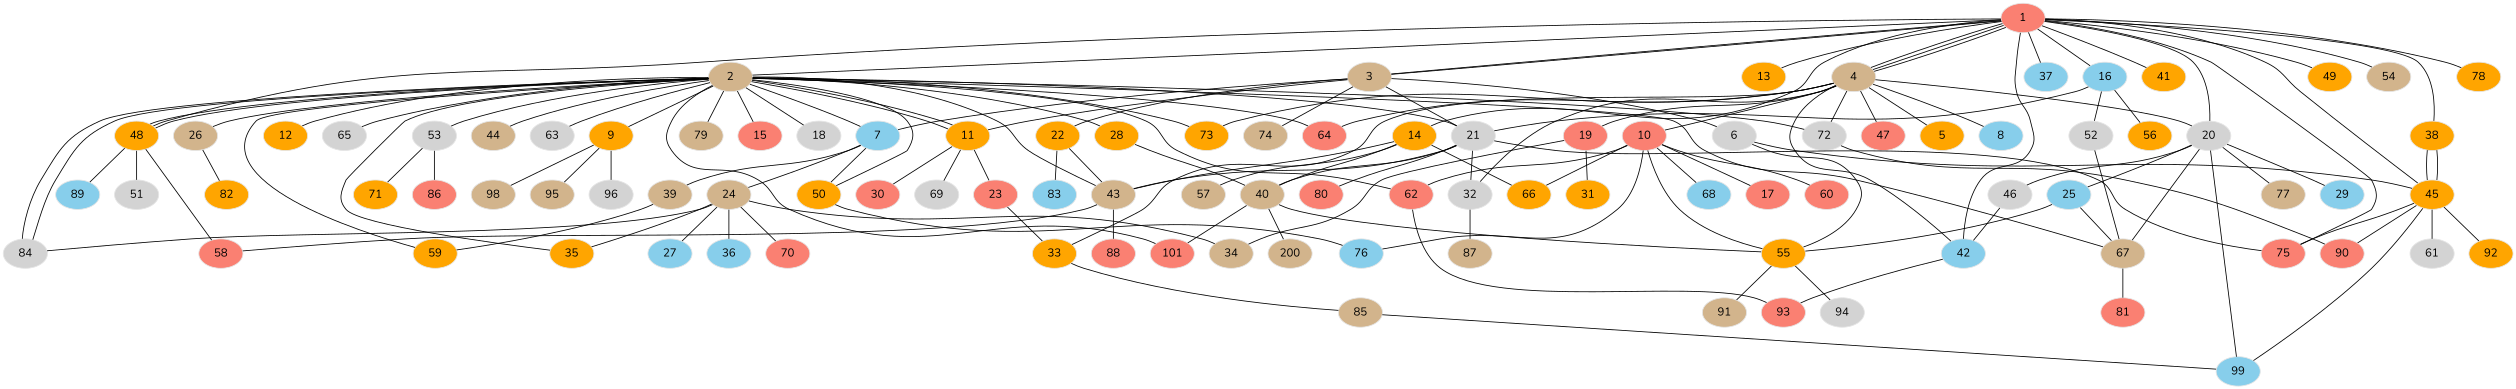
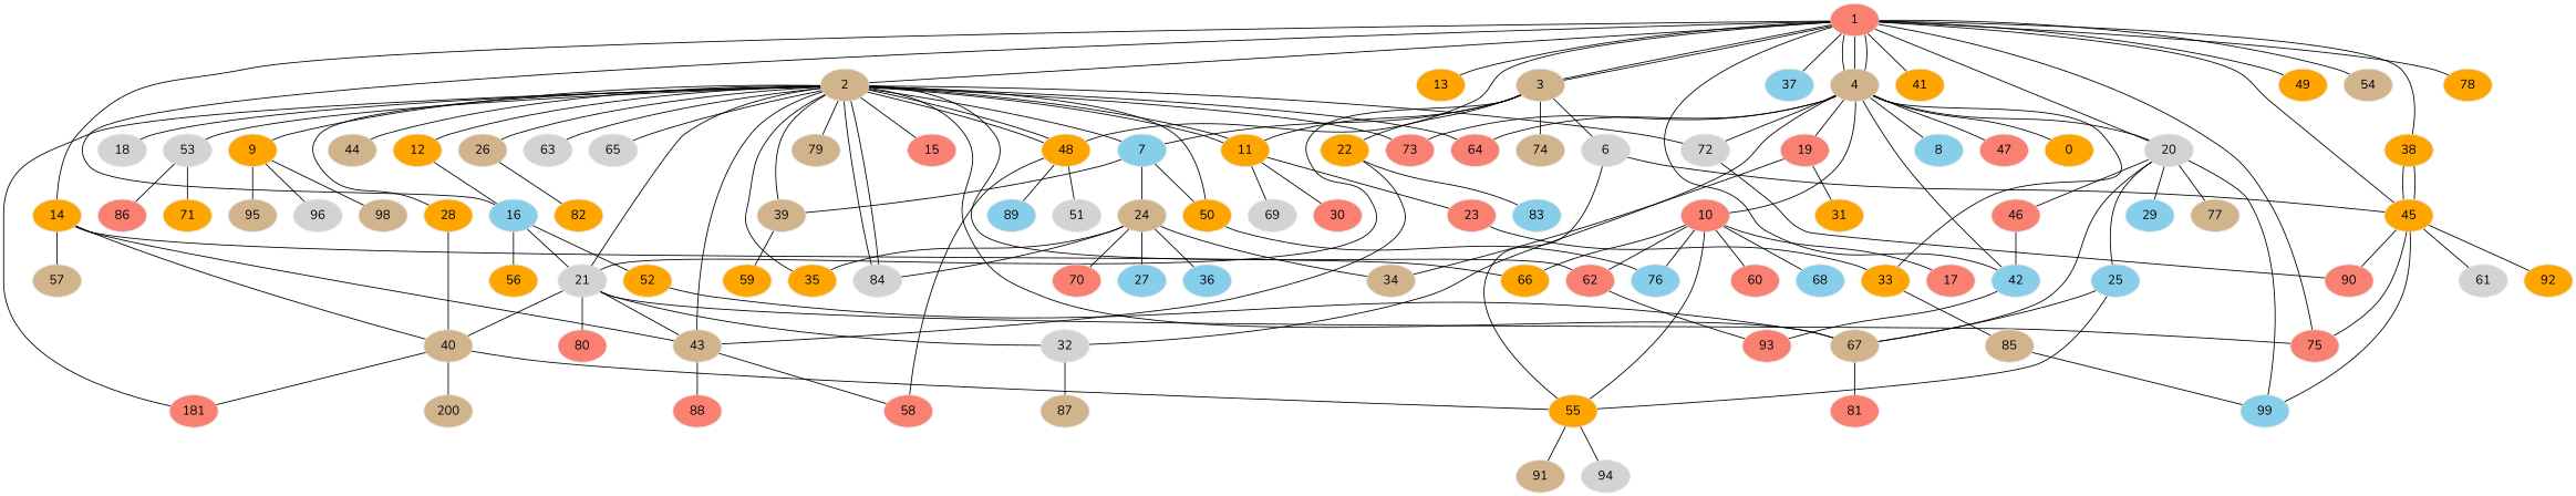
  graph {
    fontname=Nunito
    node [color=gray90 fillcolor=orange fontname=Nunito style=filled]
    edge [fontname=Nunito]
    1 [fillcolor=salmon]
    2 [fillcolor=tan]
    3 [fillcolor=tan]
    4 [fillcolor=tan]
    13
    14
    16 [fillcolor=skyblue]
    20 [fillcolor=lightgrey]
    37 [fillcolor=skyblue]
    38
    41
    42 [fillcolor=skyblue]
    45
    48
    49
    54 [fillcolor=tan]
    75 [fillcolor=salmon]
    78
    7 [fillcolor=skyblue]
    9
    11
    12
    15 [fillcolor=salmon]
    18 [fillcolor=lightgrey]
    21 [fillcolor=lightgrey]
    26 [fillcolor=tan]
    28
    35
    39 [fillcolor=tan]
    43 [fillcolor=tan]
    44 [fillcolor=tan]
    50
    53 [fillcolor=lightgrey]
    62 [fillcolor=salmon]
    63 [fillcolor=lightgrey]
    64 [fillcolor=salmon]
    65 [fillcolor=lightgrey]
    67 [fillcolor=tan]
    72 [fillcolor=lightgrey]
-   73
+   73 [fillcolor=salmon]
    79 [fillcolor=tan]
    84 [fillcolor=lightgrey]
-   101 [fillcolor=salmon]
+   101 [fillcolor=salmon label=181]
    6 [fillcolor=lightgrey]
    22
    74 [fillcolor=tan]
-   5
+   5 [label=0]
    8 [fillcolor=skyblue]
    10 [fillcolor=salmon]
    19 [fillcolor=salmon]
    32 [fillcolor=lightgrey]
    33
    47 [fillcolor=salmon]
    66
    40 [fillcolor=tan]
    57 [fillcolor=tan]
-   52 [fillcolor=lightgrey]
+   52
    56
    25 [fillcolor=skyblue]
    29 [fillcolor=skyblue]
-   46 [fillcolor=lightgrey]
+   46 [fillcolor=salmon]
    77 [fillcolor=tan]
    99 [fillcolor=skyblue]
    93 [fillcolor=salmon]
    61 [fillcolor=lightgrey]
    90 [fillcolor=salmon]
    92
    58 [fillcolor=salmon]
    51 [fillcolor=lightgrey]
    89 [fillcolor=skyblue]
    24 [fillcolor=tan]
    95 [fillcolor=tan]
    96 [fillcolor=lightgrey]
    98 [fillcolor=tan]
    23 [fillcolor=salmon]
    30 [fillcolor=salmon]
    69 [fillcolor=lightgrey]
    80 [fillcolor=salmon]
    82
    59
    88 [fillcolor=salmon]
    76 [fillcolor=skyblue]
    71
    86 [fillcolor=salmon]
    81 [fillcolor=salmon]
    55
    83 [fillcolor=skyblue]
    17 [fillcolor=salmon]
    60 [fillcolor=salmon]
    68 [fillcolor=skyblue]
    31
    34 [fillcolor=tan]
    87 [fillcolor=tan]
    85 [fillcolor=tan]
    91 [fillcolor=tan]
    94 [fillcolor=lightgrey]
    27 [fillcolor=skyblue]
    36 [fillcolor=skyblue]
    70 [fillcolor=salmon]
    n100 [fillcolor=tan label=200]
    1 -- 2
    1 -- 3
    1 -- 3
    1 -- 4
    1 -- 4
    1 -- 4
    1 -- 13
    1 -- 14
    1 -- 16
    1 -- 20
    1 -- 37
    1 -- 38
    1 -- 41
    1 -- 42
    1 -- 45
    1 -- 48
    1 -- 49
    1 -- 54
    1 -- 75
    1 -- 78
    2 -- 48
    2 -- 48
    2 -- 7
    2 -- 9
    2 -- 11
    2 -- 11
    2 -- 12
    2 -- 15
    2 -- 18
    2 -- 21
    2 -- 26
    2 -- 28
    2 -- 35
-   2 -- 59
+   2 -- 39
    2 -- 43
    2 -- 44
    2 -- 50
    2 -- 53
    2 -- 62
    2 -- 63
    2 -- 64
    2 -- 65
    2 -- 67
    2 -- 72
    2 -- 73
    2 -- 79
    2 -- 84
    2 -- 84
    2 -- 101
    3 -- 7
    3 -- 11
    3 -- 21
    3 -- 6
    3 -- 22
    3 -- 74
    4 -- 20
    4 -- 42
    4 -- 64
    4 -- 72
    4 -- 73
    4 -- 5
    4 -- 8
    4 -- 10
    4 -- 19
    4 -- 32
    4 -- 33
    4 -- 47
    14 -- 43
    14 -- 66
    14 -- 40
    14 -- 57
    16 -- 21
    16 -- 52
    16 -- 56
    20 -- 67
    20 -- 25
    20 -- 29
    20 -- 46
    20 -- 77
    20 -- 99
    38 -- 45
    38 -- 45
    42 -- 93
    45 -- 75
    45 -- 99
    45 -- 61
    45 -- 90
    45 -- 92
    48 -- 58
    48 -- 51
    48 -- 89
    7 -- 39
    7 -- 50
    7 -- 24
    9 -- 95
    9 -- 96
    9 -- 98
    11 -- 23
    11 -- 30
    11 -- 69
+   12 -- 16
    21 -- 75
    21 -- 43
    21 -- 32
    21 -- 40
    21 -- 80
    26 -- 82
    28 -- 40
    39 -- 59
    43 -- 58
    43 -- 88
    50 -- 76
    53 -- 71
    53 -- 86
    62 -- 93
    67 -- 81
    72 -- 90
    6 -- 45
    6 -- 55
    22 -- 43
    22 -- 83
    10 -- 62
    10 -- 66
    10 -- 76
    10 -- 55
    10 -- 17
    10 -- 60
    10 -- 68
    19 -- 31
    19 -- 34
    32 -- 87
    33 -- 85
    40 -- 101
    40 -- 55
    40 -- n100
    52 -- 67
    25 -- 67
    25 -- 55
    46 -- 42
    24 -- 35
    24 -- 84
    24 -- 34
    24 -- 27
    24 -- 36
    24 -- 70
    23 -- 33
    55 -- 91
    55 -- 94
    85 -- 99
  }
